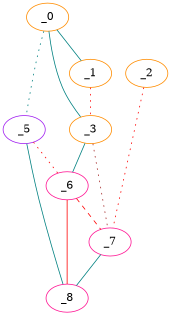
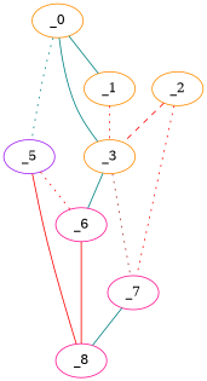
  graph {
    node [color=darkorange x=120]
    edge [color=red style=solid valence=1]
    _0 [x=26 y=27]
    _1 [x=35 y=25]
    _3 [x=58 y=34]
    _5 [color=purple x=90 y=110]
    _7 [color=deeppink y=51]
    _6 [color=deeppink x=94 y=105]
    _8 [color=deeppink y=98]
    _2 [x=52 y=23]
    _0 -- _1 [color=teal]
    _0 -- _3 [color=teal]
    _0 -- _5 [color=teal style=dotted]
    _1 -- _3 [style=dotted]
    _3 -- _7 [color=brown style=dotted valence=2]
    _3 -- _6 [color=teal valence=2]
    _5 -- _6 [style=dotted valence=2]
-   _5 -- _8 [color=teal]
+   _5 -- _8
    _7 -- _8 [color=teal]
-   _6 -- _7 [style=dashed valence=2]
    _6 -- _8 [valence=2]
+   _2 -- _3 [style=dashed valence=2]
    _2 -- _7 [style=dotted]
  }
